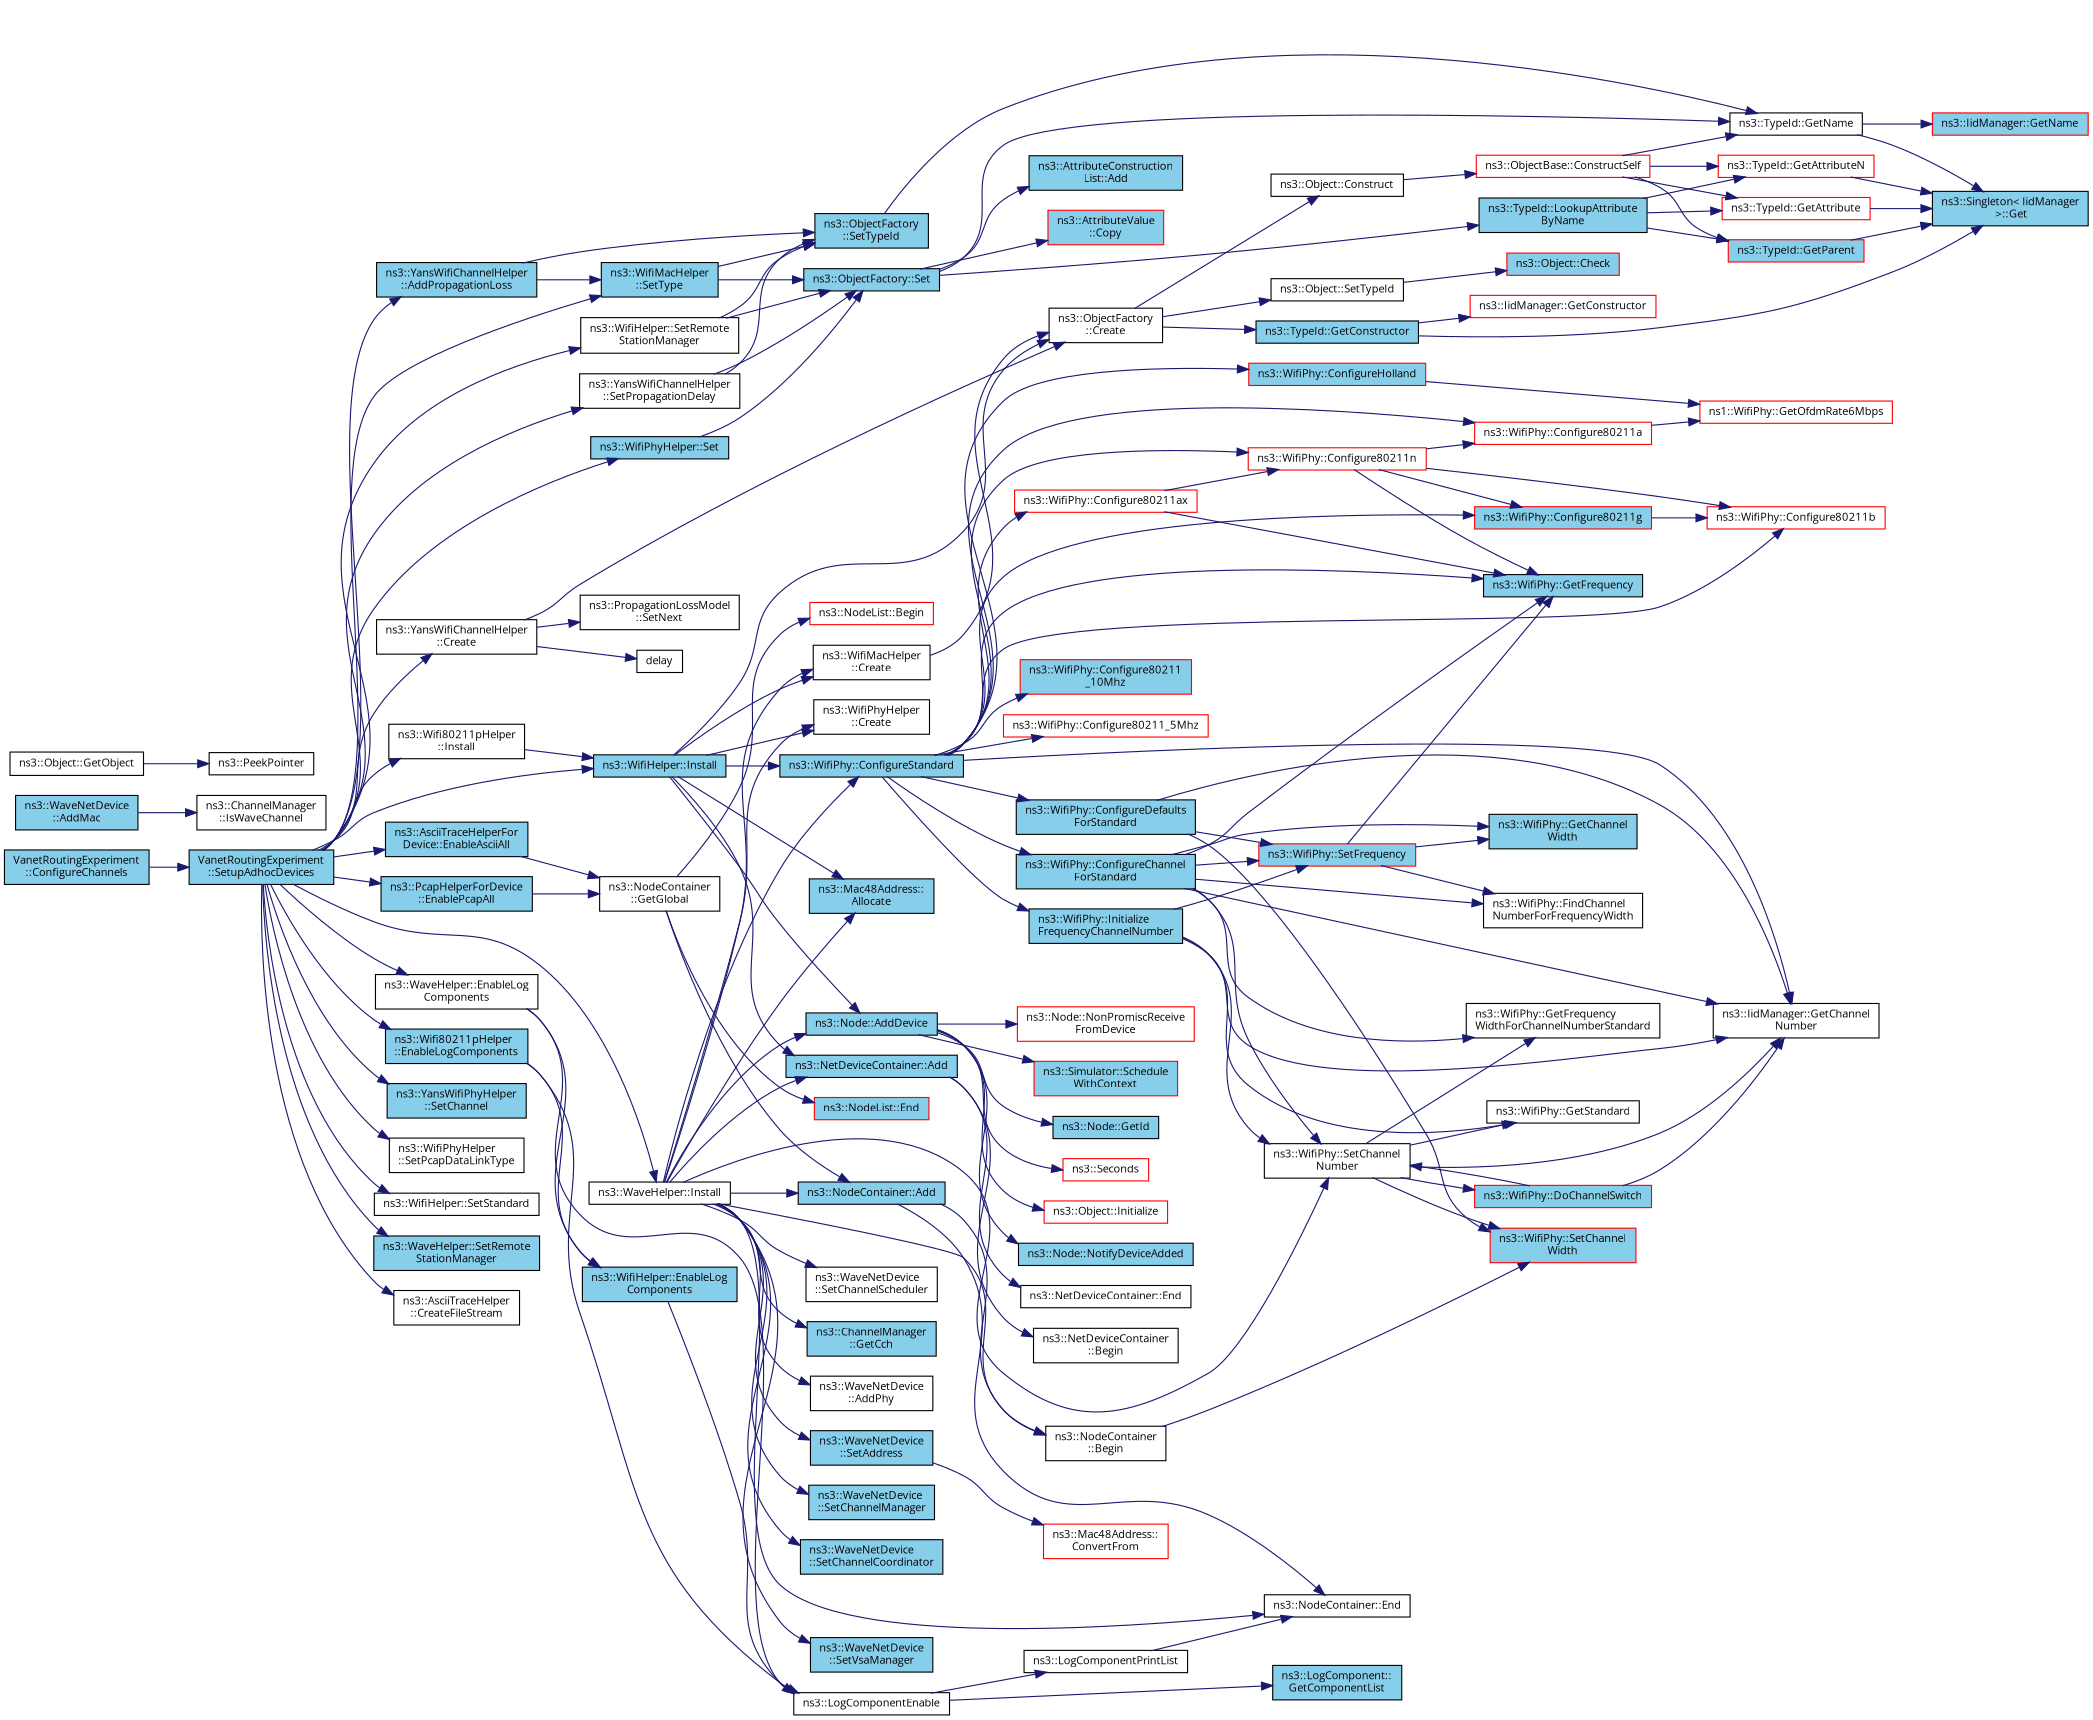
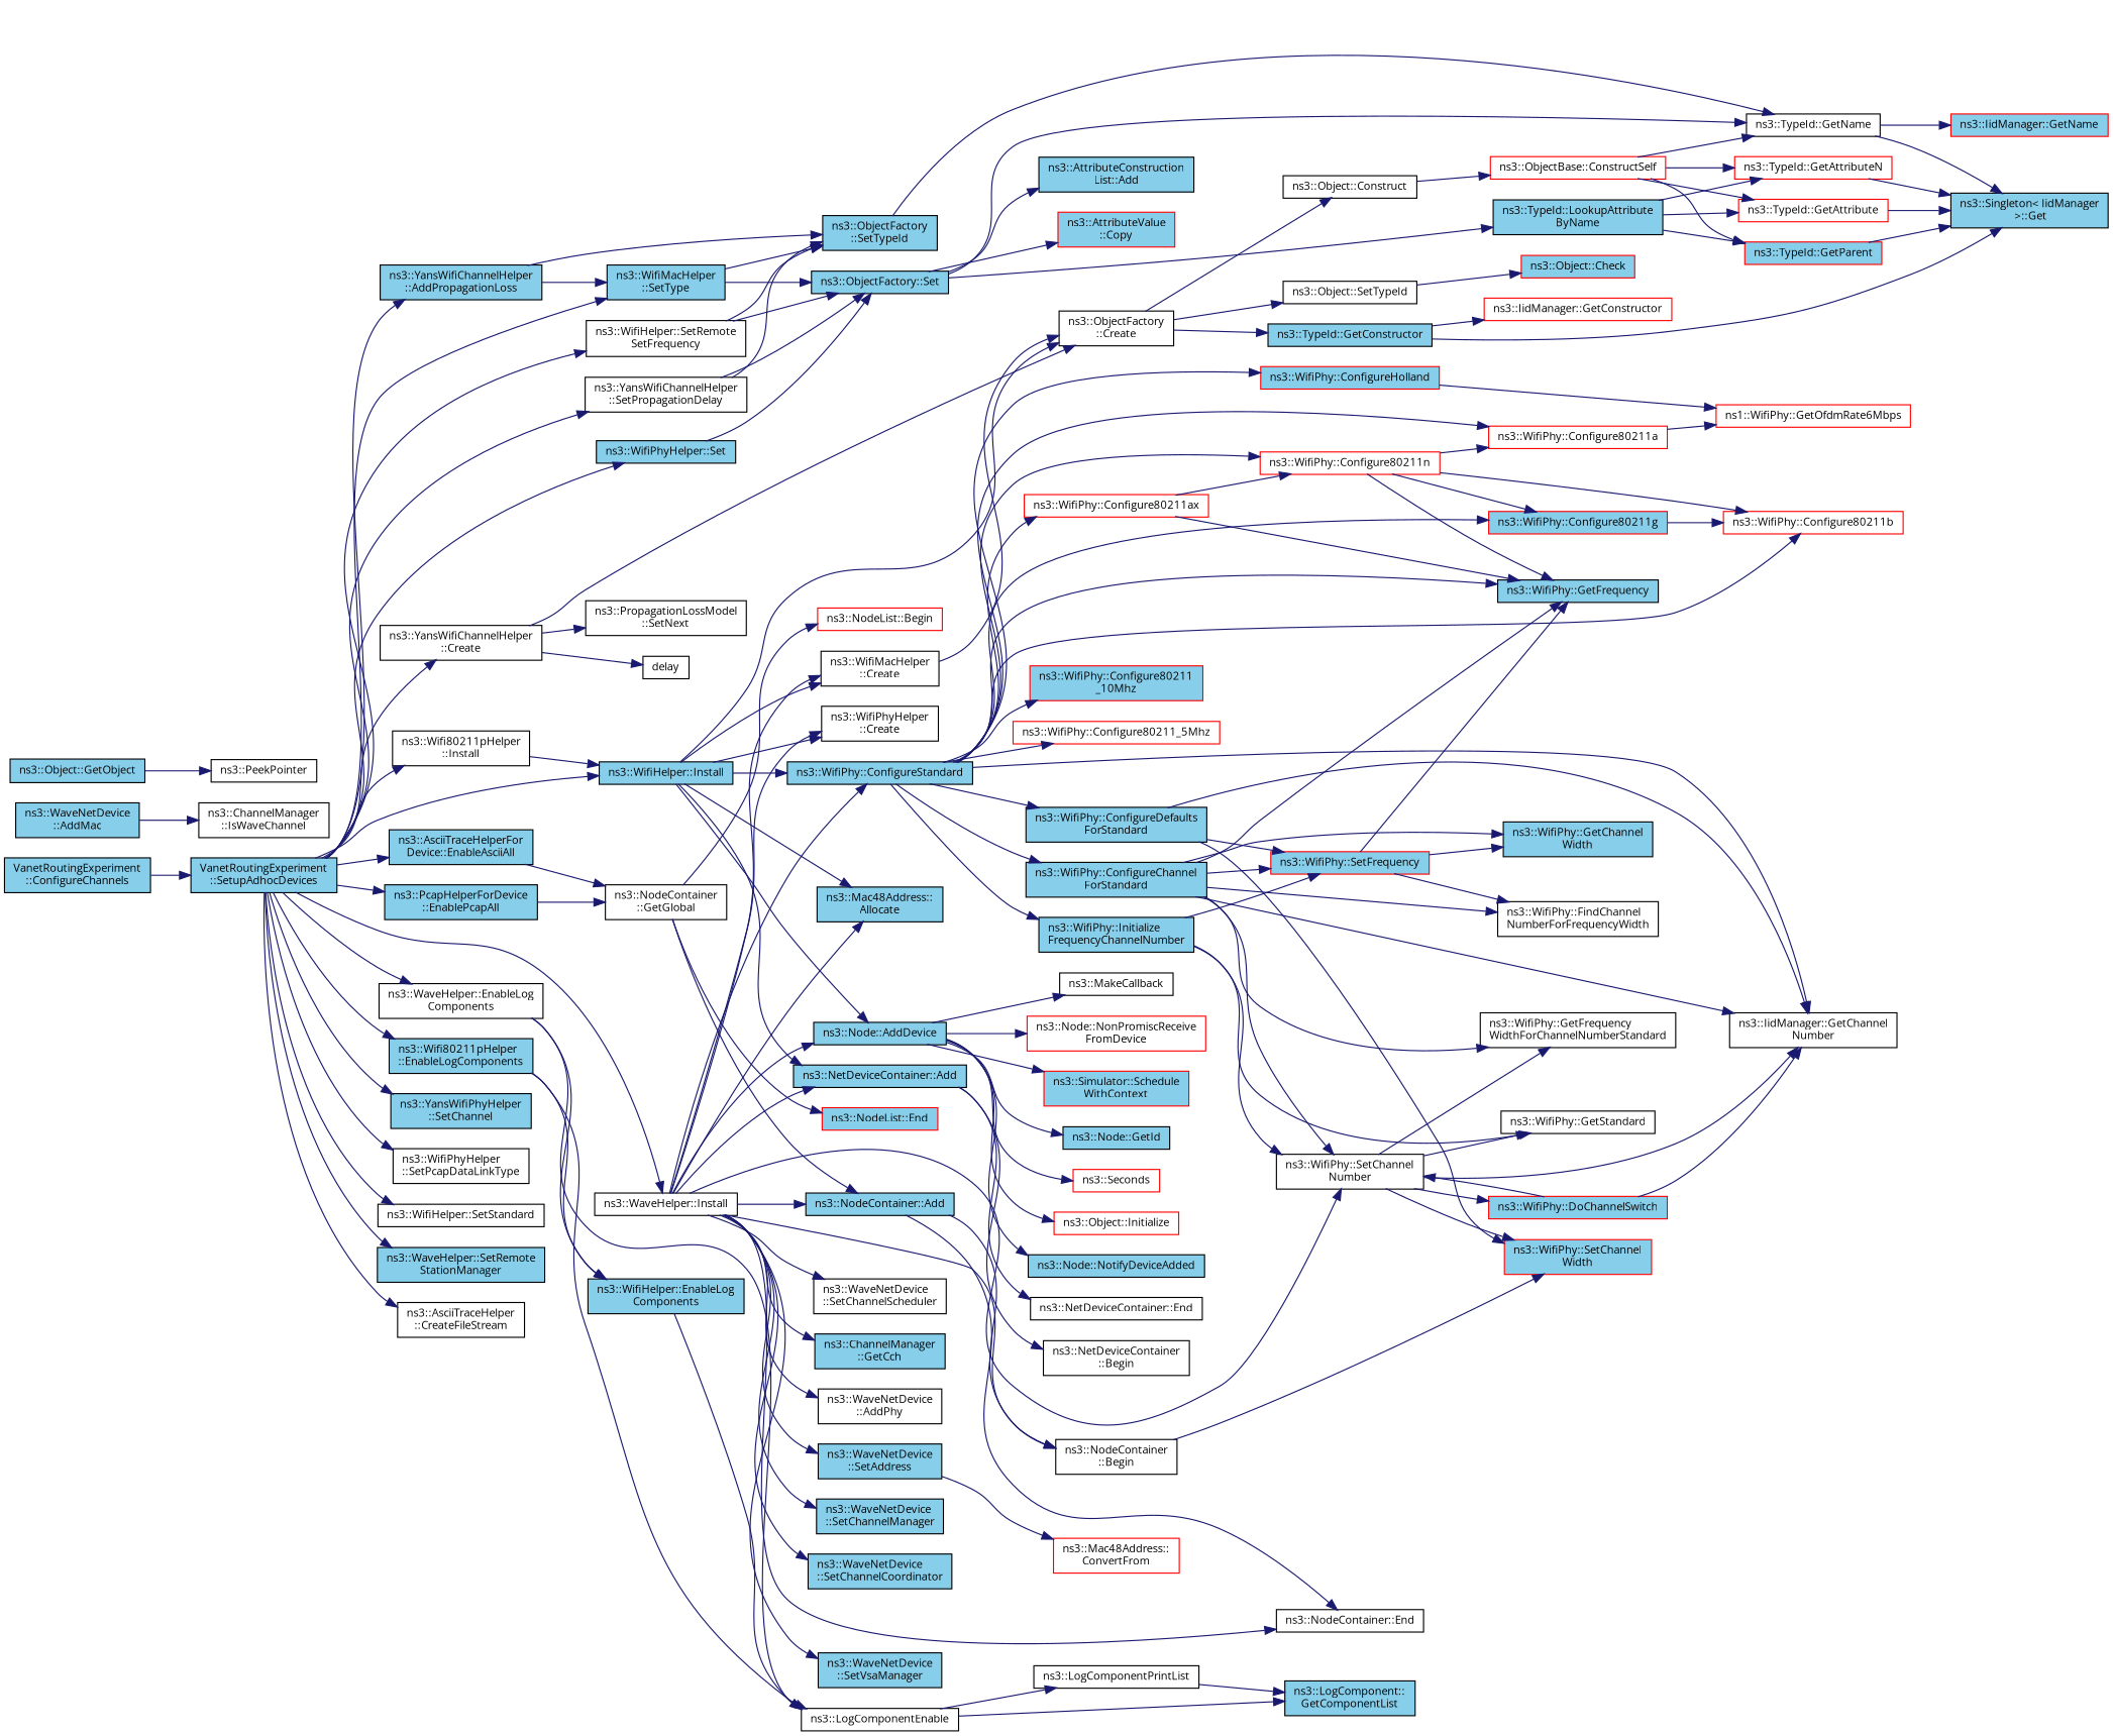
  digraph {
    fontname="Open Sans"
    rankdir=LR
    node [color=black fillcolor=skyblue fontname="Open Sans" fontsize=10 shape=record style=filled]
    edge [color=midnightblue fontname="Open Sans" fontsize=10 labelfontname=Helvetica labelfontsize=10 style=solid]
    n1 [fontcolor=black height=0.2 label="VanetRoutingExperiment\l::ConfigureChannels" width=0.4]
    n2 [height=0.2 label="VanetRoutingExperiment\l::SetupAdhocDevices" width=0.4]
    n3 [fillcolor=white height=0.2 label="ns3::YansWifiChannelHelper\l::SetPropagationDelay" width=0.4]
    n4 [height=0.2 label="ns3::YansWifiChannelHelper\l::AddPropagationLoss" width=0.4]
    n5 [fillcolor=white height=0.2 label="ns3::YansWifiChannelHelper\l::Create" width=0.4]
    n6 [height=0.2 label="ns3::YansWifiPhyHelper\l::SetChannel" width=0.4]
    n7 [fillcolor=white height=0.2 label="ns3::WifiPhyHelper\l::SetPcapDataLinkType" width=0.4]
    n8 [height=0.2 label="ns3::Wifi80211pHelper\l::EnableLogComponents" width=0.4]
    n9 [fillcolor=white height=0.2 label="ns3::WaveHelper::EnableLog\lComponents" width=0.4]
    n10 [fillcolor=white height=0.2 label="ns3::WifiHelper::SetStandard" width=0.4]
-   n11 [fillcolor=white height=0.2 label="ns3::WifiHelper::SetRemote\lStationManager" width=0.4]
+   n11 [fillcolor=white height=0.2 label="ns3::WifiHelper::SetRemote\lSetFrequency" width=0.4]
    n12 [height=0.2 label="ns3::WaveHelper::SetRemote\lStationManager" width=0.4]
    n13 [height=0.2 label="ns3::WifiPhyHelper::Set" width=0.4]
    n14 [height=0.2 label="ns3::WifiMacHelper\l::SetType" width=0.4]
    n15 [fillcolor=white height=0.2 label="ns3::WaveHelper::Install" width=0.4]
    n16 [fillcolor=white height=0.2 label="ns3::Wifi80211pHelper\l::Install" width=0.4]
    n17 [height=0.2 label="ns3::WifiHelper::Install" width=0.4]
    n18 [fillcolor=white height=0.2 label="ns3::AsciiTraceHelper\l::CreateFileStream" width=0.4]
    n19 [height=0.2 label="ns3::AsciiTraceHelperFor\lDevice::EnableAsciiAll" width=0.4]
    n20 [height=0.2 label="ns3::PcapHelperForDevice\l::EnablePcapAll" width=0.4]
    n21 [height=0.2 label="ns3::ObjectFactory\l::SetTypeId" width=0.4]
    n22 [height=0.2 label="ns3::ObjectFactory::Set" width=0.4]
    n23 [fillcolor=white height=0.2 label="ns3::PropagationLossModel\l::SetNext" width=0.4]
    n24 [fillcolor=white height=0.2 label=delay width=0.4]
    n25 [fillcolor=white height=0.2 label="ns3::ObjectFactory\l::Create" width=0.4]
    n26 [height=0.2 label="ns3::WifiHelper::EnableLog\lComponents" width=0.4]
    n27 [fillcolor=white height=0.2 label="ns3::LogComponentEnable" width=0.4]
    n28 [fillcolor=white height=0.2 label="ns3::NodeContainer\l::Begin" width=0.4]
    n29 [fillcolor=white height=0.2 label="ns3::NodeContainer::End" width=0.4]
    n30 [height=0.2 label="ns3::WaveNetDevice\l::SetChannelManager" width=0.4]
    n31 [height=0.2 label="ns3::WaveNetDevice\l::SetChannelCoordinator" width=0.4]
    n32 [height=0.2 label="ns3::WaveNetDevice\l::SetVsaManager" width=0.4]
    n33 [fillcolor=white height=0.2 label="ns3::WaveNetDevice\l::SetChannelScheduler" width=0.4]
    n34 [fillcolor=white height=0.2 label="ns3::WifiPhyHelper\l::Create" width=0.4]
    n35 [height=0.2 label="ns3::WifiPhy::ConfigureStandard" width=0.4]
    n36 [fillcolor=white height=0.2 label="ns3::WifiPhy::SetChannel\lNumber" width=0.4]
    n37 [height=0.2 label="ns3::ChannelManager\l::GetCch" width=0.4]
    n38 [fillcolor=white height=0.2 label="ns3::WaveNetDevice\l::AddPhy" width=0.4]
    n39 [fillcolor=white height=0.2 label="ns3::WifiMacHelper\l::Create" width=0.4]
    n40 [height=0.2 label="ns3::WaveNetDevice\l::SetAddress" width=0.4]
    n41 [height=0.2 label="ns3::Mac48Address::\lAllocate" width=0.4]
    n42 [height=0.2 label="ns3::Node::AddDevice" width=0.4]
    n43 [height=0.2 label="ns3::NetDeviceContainer::Add" width=0.4]
    n44 [height=0.2 label="ns3::NodeContainer::Add" width=0.4]
    n45 [fillcolor=white height=0.2 label="ns3::NodeContainer\l::GetGlobal" width=0.4]
    n46 [fillcolor=white height=0.2 label="ns3::TypeId::GetName" width=0.4]
    n47 [height=0.2 label="ns3::TypeId::LookupAttribute\lByName" width=0.4]
    n48 [height=0.2 label="ns3::AttributeConstruction\lList::Add" width=0.4]
    n49 [color=red height=0.2 label="ns3::AttributeValue\l::Copy" width=0.4]
    n50 [height=0.2 label="ns3::Singleton\< IidManager\l \>::Get" width=0.4]
    n51 [color=red height=0.2 label="ns3::IidManager::GetName" width=0.4]
    n52 [color=red fillcolor=white height=0.2 label="ns3::TypeId::GetAttributeN" width=0.4]
    n53 [color=red fillcolor=white height=0.2 label="ns3::TypeId::GetAttribute" width=0.4]
    n54 [color=red height=0.2 label="ns3::TypeId::GetParent" width=0.4]
    n55 [height=0.2 label="ns3::TypeId::GetConstructor" width=0.4]
    n56 [fillcolor=white height=0.2 label="ns3::Object::SetTypeId" width=0.4]
    n57 [fillcolor=white height=0.2 label="ns3::Object::Construct" width=0.4]
    n58 [color=red fillcolor=white height=0.2 label="ns3::IidManager::GetConstructor" width=0.4]
    n59 [color=red height=0.2 label="ns3::Object::Check" width=0.4]
    n60 [color=red fillcolor=white height=0.2 label="ns3::ObjectBase::ConstructSelf" width=0.4]
    n61 [height=0.2 label="ns3::LogComponent::\lGetComponentList" width=0.4]
    n62 [fillcolor=white height=0.2 label="ns3::LogComponentPrintList" width=0.4]
    n63 [color=red height=0.2 label="ns3::WifiPhy::SetChannel\lWidth" width=0.4]
    n64 [height=0.2 label="ns3::WifiPhy::Initialize\lFrequencyChannelNumber" width=0.4]
    n65 [height=0.2 label="ns3::WifiPhy::GetFrequency" width=0.4]
    n66 [fillcolor=white height=0.2 label="ns3::IidManager::GetChannel\lNumber" width=0.4]
    n67 [height=0.2 label="ns3::WifiPhy::ConfigureDefaults\lForStandard" width=0.4]
    n68 [height=0.2 label="ns3::WifiPhy::ConfigureChannel\lForStandard" width=0.4]
    n69 [color=red fillcolor=white height=0.2 label="ns3::WifiPhy::Configure80211a" width=0.4]
    n70 [color=red fillcolor=white height=0.2 label="ns3::WifiPhy::Configure80211b" width=0.4]
    n71 [color=red height=0.2 label="ns3::WifiPhy::Configure80211g" width=0.4]
    n72 [color=red height=0.2 label="ns3::WifiPhy::Configure80211\l_10Mhz" width=0.4]
    n73 [color=red fillcolor=white height=0.2 label="ns3::WifiPhy::Configure80211_5Mhz" width=0.4]
    n74 [color=red height=0.2 label="ns3::WifiPhy::ConfigureHolland" width=0.4]
    n75 [color=red fillcolor=white height=0.2 label="ns3::WifiPhy::Configure80211n" width=0.4]
    n76 [color=red fillcolor=white height=0.2 label="ns3::WifiPhy::Configure80211ax" width=0.4]
    n77 [fillcolor=white height=0.2 label="ns3::WifiPhy::GetStandard" width=0.4]
    n78 [fillcolor=white height=0.2 label="ns3::WifiPhy::GetFrequency\lWidthForChannelNumberStandard" width=0.4]
    n79 [color=red height=0.2 label="ns3::WifiPhy::DoChannelSwitch" width=0.4]
    n80 [height=0.2 label="ns3::WaveNetDevice\l::AddMac" width=0.4]
    n81 [fillcolor=white height=0.2 label="ns3::ChannelManager\l::IsWaveChannel" width=0.4]
    n82 [color=red fillcolor=white height=0.2 label="ns3::Mac48Address::\lConvertFrom" width=0.4]
+   n83 [fillcolor=white height=0.2 label="ns3::MakeCallback" width=0.4]
    n84 [color=red fillcolor=white height=0.2 label="ns3::Node::NonPromiscReceive\lFromDevice" width=0.4]
    n85 [color=red height=0.2 label="ns3::Simulator::Schedule\lWithContext" width=0.4]
    n86 [height=0.2 label="ns3::Node::GetId" width=0.4]
    n87 [color=red fillcolor=white height=0.2 label="ns3::Seconds" width=0.4]
    n88 [color=red fillcolor=white height=0.2 label="ns3::Object::Initialize" width=0.4]
    n89 [height=0.2 label="ns3::Node::NotifyDeviceAdded" width=0.4]
    n90 [fillcolor=white height=0.2 label="ns3::NetDeviceContainer\l::Begin" width=0.4]
    n91 [fillcolor=white height=0.2 label="ns3::NetDeviceContainer::End" width=0.4]
    n92 [color=red height=0.2 label="ns3::WifiPhy::SetFrequency" width=0.4]
    n93 [fillcolor=white height=0.2 label="ns3::WifiPhy::FindChannel\lNumberForFrequencyWidth" width=0.4]
    n94 [height=0.2 label="ns3::WifiPhy::GetChannel\lWidth" width=0.4]
    n95 [color=red fillcolor=white height=0.2 label="ns1::WifiPhy::GetOfdmRate6Mbps" width=0.4]
-   n96 [fillcolor=white height=0.2 label="ns3::Object::GetObject" width=0.4]
+   n96 [height=0.2 label="ns3::Object::GetObject" width=0.4]
    n97 [fillcolor=white height=0.2 label="ns3::PeekPointer" width=0.4]
    n98 [color=red fillcolor=white height=0.2 label="ns3::NodeList::Begin" width=0.4]
    n99 [color=red height=0.2 label="ns3::NodeList::End" width=0.4]
    n1 -> n2
    n2 -> n3
    n2 -> n4
    n2 -> n5
    n2 -> n6
    n2 -> n7
    n2 -> n8
    n2 -> n9
    n2 -> n10
    n2 -> n11
    n2 -> n12
    n2 -> n13
    n2 -> n14
    n2 -> n15
    n2 -> n16
    n2 -> n17
    n2 -> n18
    n2 -> n19
    n2 -> n20
    n3 -> n21
    n3 -> n22
    n4 -> n14
    n4 -> n21
    n5 -> n23
    n5 -> n24
    n5 -> n25
    n8 -> n26
    n8 -> n27
    n9 -> n26
    n9 -> n27
    n11 -> n21
    n11 -> n22
    n13 -> n22
    n14 -> n21
    n14 -> n22
    n15 -> n28
    n15 -> n29
    n15 -> n30
    n15 -> n31
    n15 -> n32
    n15 -> n33
    n15 -> n34
    n15 -> n35
    n15 -> n36
    n15 -> n37
    n15 -> n38
    n15 -> n39
    n15 -> n40
    n15 -> n41
    n15 -> n42
    n15 -> n43
    n15 -> n44
    n16 -> n17
    n17 -> n25
    n17 -> n34
    n17 -> n35
    n17 -> n39
    n17 -> n41
    n17 -> n42
    n17 -> n43
    n19 -> n45
    n20 -> n45
    n21 -> n46
    n22 -> n46
    n22 -> n47
    n22 -> n48
    n22 -> n49
    n25 -> n55
    n25 -> n56
    n25 -> n57
    n26 -> n27
    n27 -> n61
    n27 -> n62
    n28 -> n63
    n35 -> n64
    n35 -> n65
    n35 -> n66
    n35 -> n67
    n35 -> n68
    n35 -> n69
    n35 -> n70
    n35 -> n71
    n35 -> n72
    n35 -> n73
    n35 -> n74
    n35 -> n75
    n35 -> n76
    n36 -> n63
    n36 -> n66
    n36 -> n77
    n36 -> n78
    n36 -> n79
    n39 -> n25
    n40 -> n82
+   n42 -> n83
    n42 -> n84
    n42 -> n85
    n42 -> n86
    n42 -> n87
    n42 -> n88
    n42 -> n89
    n43 -> n90
    n43 -> n91
    n44 -> n28
    n44 -> n29
    n45 -> n44
    n45 -> n98
    n45 -> n99
    n46 -> n50
    n46 -> n51
    n47 -> n52
    n47 -> n53
    n47 -> n54
    n52 -> n50
    n53 -> n50
    n54 -> n50
    n55 -> n50
    n55 -> n58
    n56 -> n59
    n57 -> n60
    n60 -> n46
    n60 -> n52
    n60 -> n53
    n60 -> n54
-   n62 -> n29
+   n62 -> n61
    n64 -> n36
-   n64 -> n66
    n64 -> n77
    n64 -> n92
    n67 -> n63
    n67 -> n66
    n67 -> n92
    n68 -> n36
    n68 -> n65
    n68 -> n66
    n68 -> n78
    n68 -> n92
    n68 -> n93
    n68 -> n94
    n69 -> n95
    n71 -> n70
    n74 -> n95
    n75 -> n65
    n75 -> n69
    n75 -> n70
    n75 -> n71
    n76 -> n65
    n76 -> n75
    n79 -> n36
    n79 -> n66
    n80 -> n81
    n92 -> n65
    n92 -> n93
    n92 -> n94
    n96 -> n97
  }
